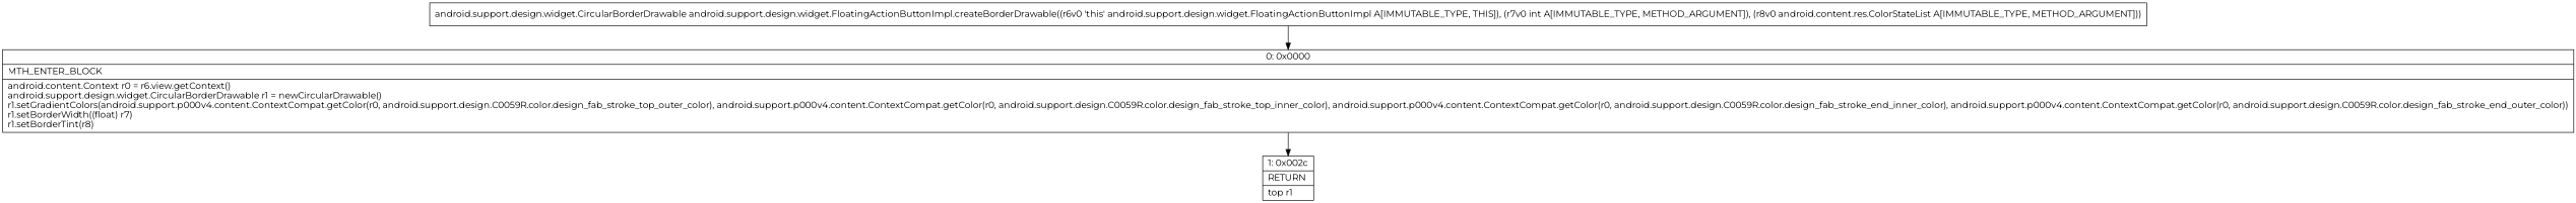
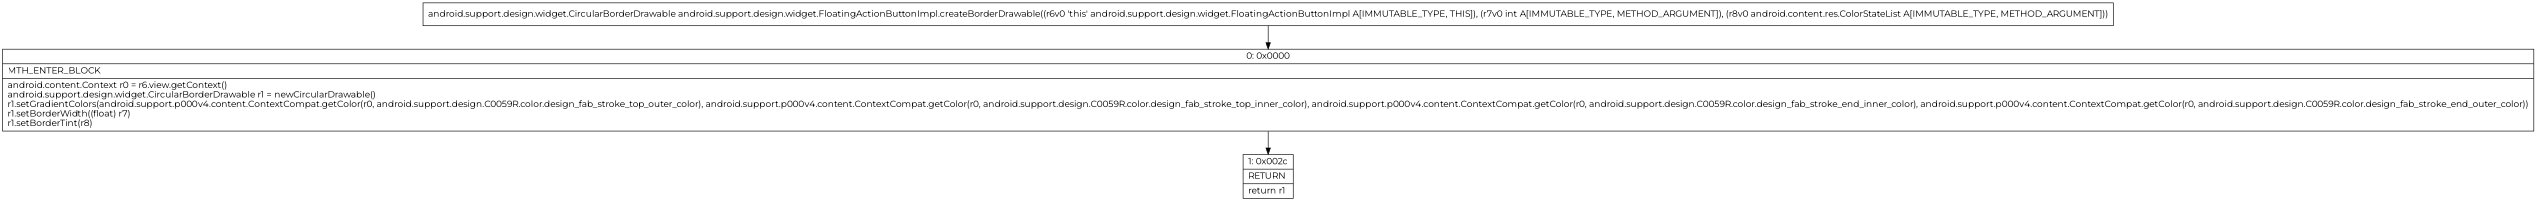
  digraph {
    fontname=Montserrat
    node [shape=record fontname=Montserrat]
    edge [fontname=Montserrat]
    n1 [label="{0\:\ 0x0000|MTH_ENTER_BLOCK\l|android.content.Context r0 = r6.view.getContext()\landroid.support.design.widget.CircularBorderDrawable r1 = newCircularDrawable()\lr1.setGradientColors(android.support.p000v4.content.ContextCompat.getColor(r0, android.support.design.C0059R.color.design_fab_stroke_top_outer_color), android.support.p000v4.content.ContextCompat.getColor(r0, android.support.design.C0059R.color.design_fab_stroke_top_inner_color), android.support.p000v4.content.ContextCompat.getColor(r0, android.support.design.C0059R.color.design_fab_stroke_end_inner_color), android.support.p000v4.content.ContextCompat.getColor(r0, android.support.design.C0059R.color.design_fab_stroke_end_outer_color))\lr1.setBorderWidth((float) r7)\lr1.setBorderTint(r8)\l}"]
-   n2 [label="{1\:\ 0x002c|RETURN\l|top r1\l}"]
+   n2 [label="{1\:\ 0x002c|RETURN\l|return r1\l}"]
    n3 [label="{android.support.design.widget.CircularBorderDrawable android.support.design.widget.FloatingActionButtonImpl.createBorderDrawable((r6v0 'this' android.support.design.widget.FloatingActionButtonImpl A[IMMUTABLE_TYPE, THIS]), (r7v0 int A[IMMUTABLE_TYPE, METHOD_ARGUMENT]), (r8v0 android.content.res.ColorStateList A[IMMUTABLE_TYPE, METHOD_ARGUMENT])) }"]
    n1 -> n2
    n3 -> n1
  }
